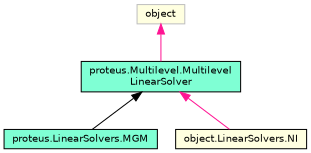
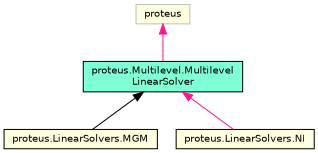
  digraph {
    node [color=black fillcolor=aquamarine fontname=Helvetica fontsize=10 shape=record style=filled]
    edge [color=deeppink dir=back fontname=Helvetica fontsize=10 labelfontname=Helvetica labelfontsize=10 style=solid]
    n1 [fontcolor=black height=0.2 label="proteus.Multilevel.Multilevel\lLinearSolver" width=0.4]
-   n2 [height=0.2 label="proteus.LinearSolvers.MGM" width=0.4]
-   n3 [fillcolor=lightyellow height=0.2 label="object.LinearSolvers.NI" width=0.4]
-   n4 [color=grey75 fillcolor=lightyellow height=0.2 label=object width=0.4]
+   n2 [fillcolor=lightyellow height=0.2 label="proteus.LinearSolvers.MGM" width=0.4]
+   n3 [fillcolor=lightyellow height=0.2 label="proteus.LinearSolvers.NI" width=0.4]
+   n4 [color=grey75 fillcolor=lightyellow height=0.2 label=proteus width=0.4]
    n1 -> n2 [color=black]
    n1 -> n3
    n4 -> n1
  }
